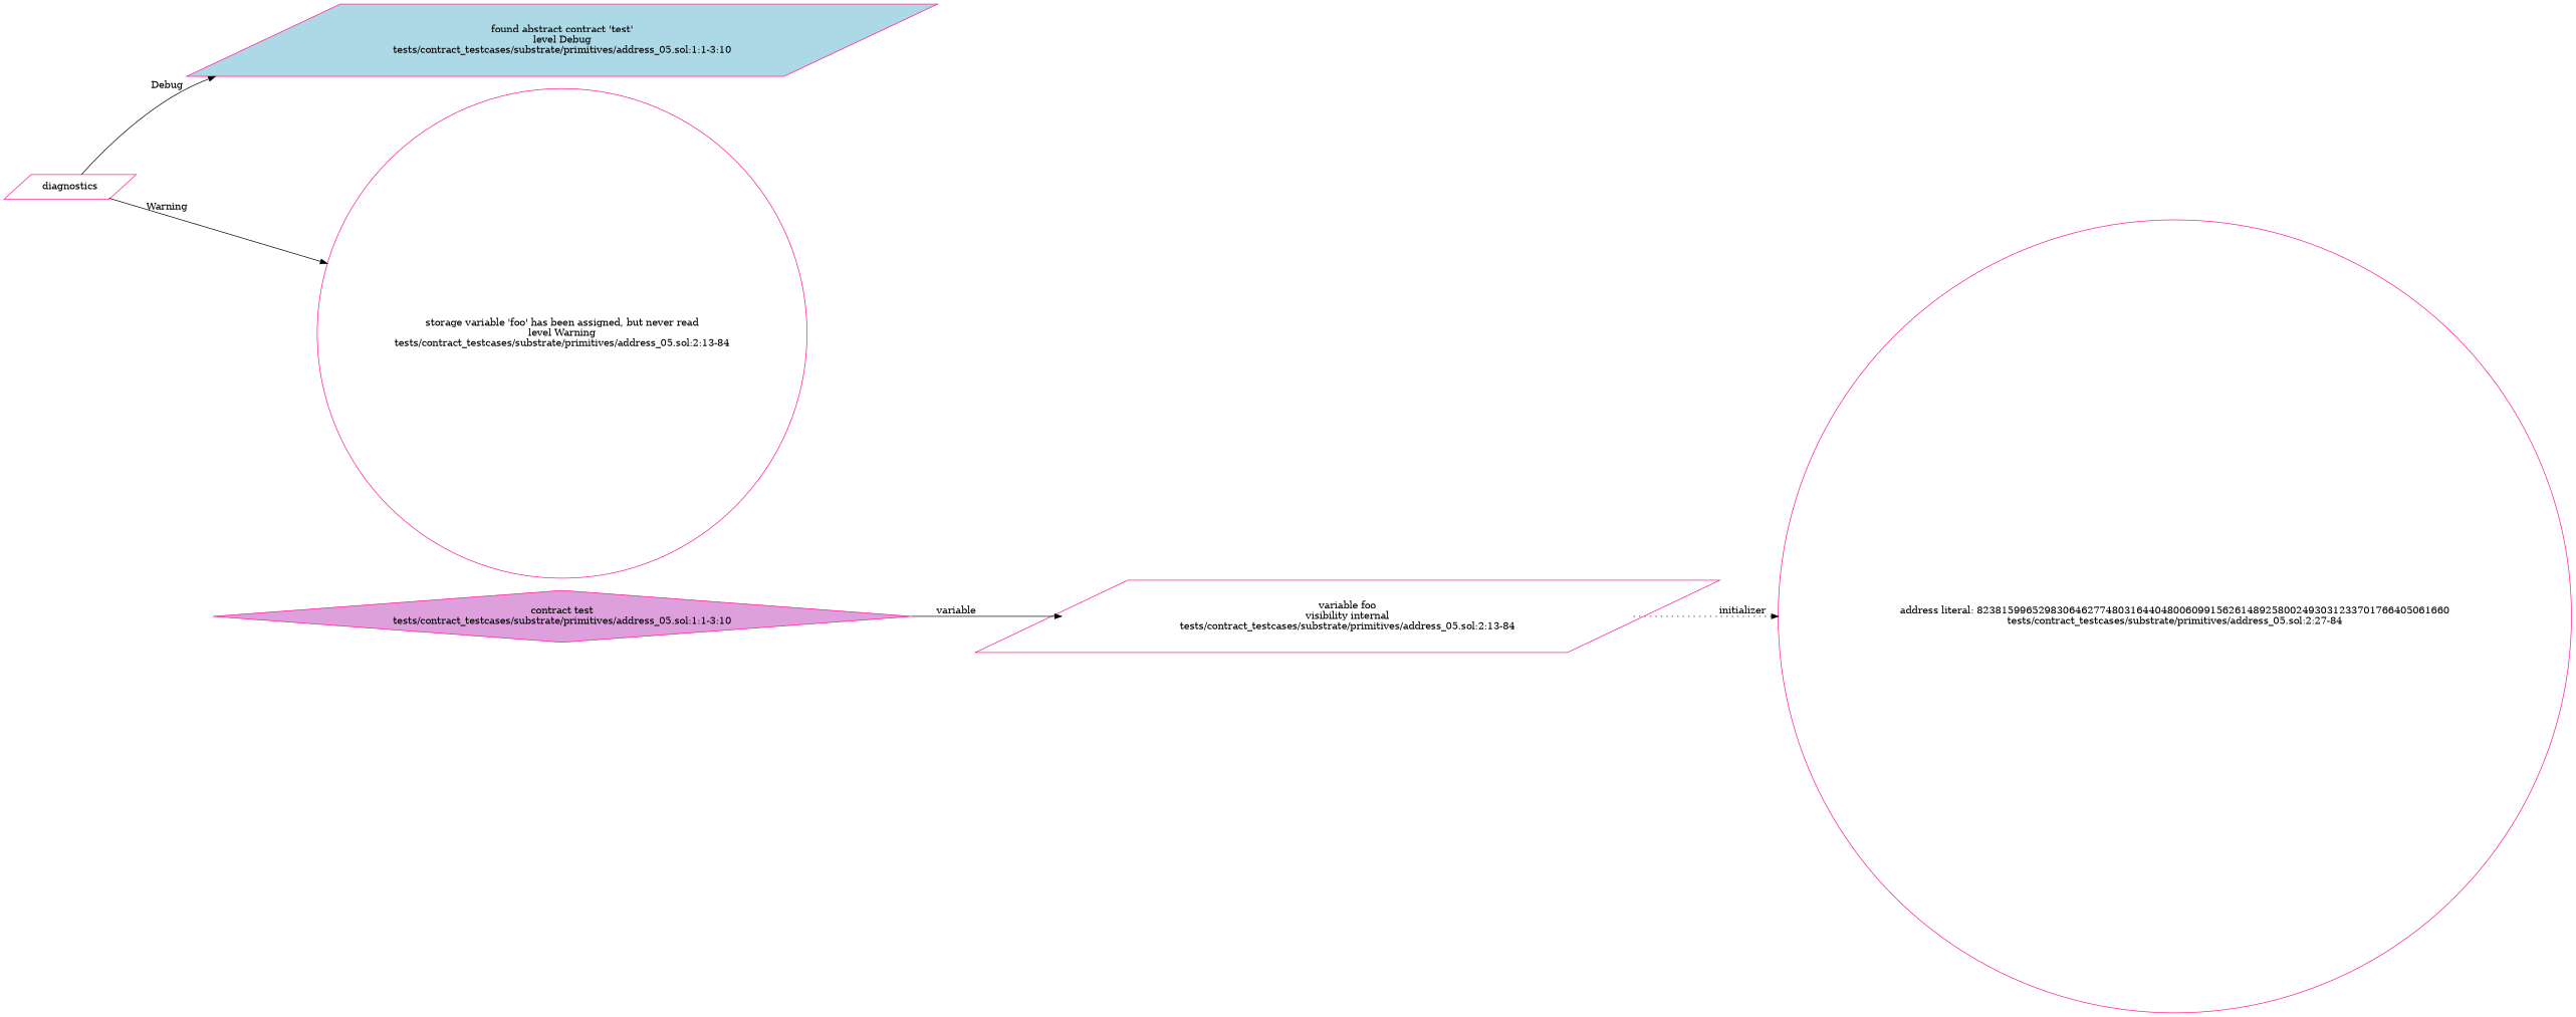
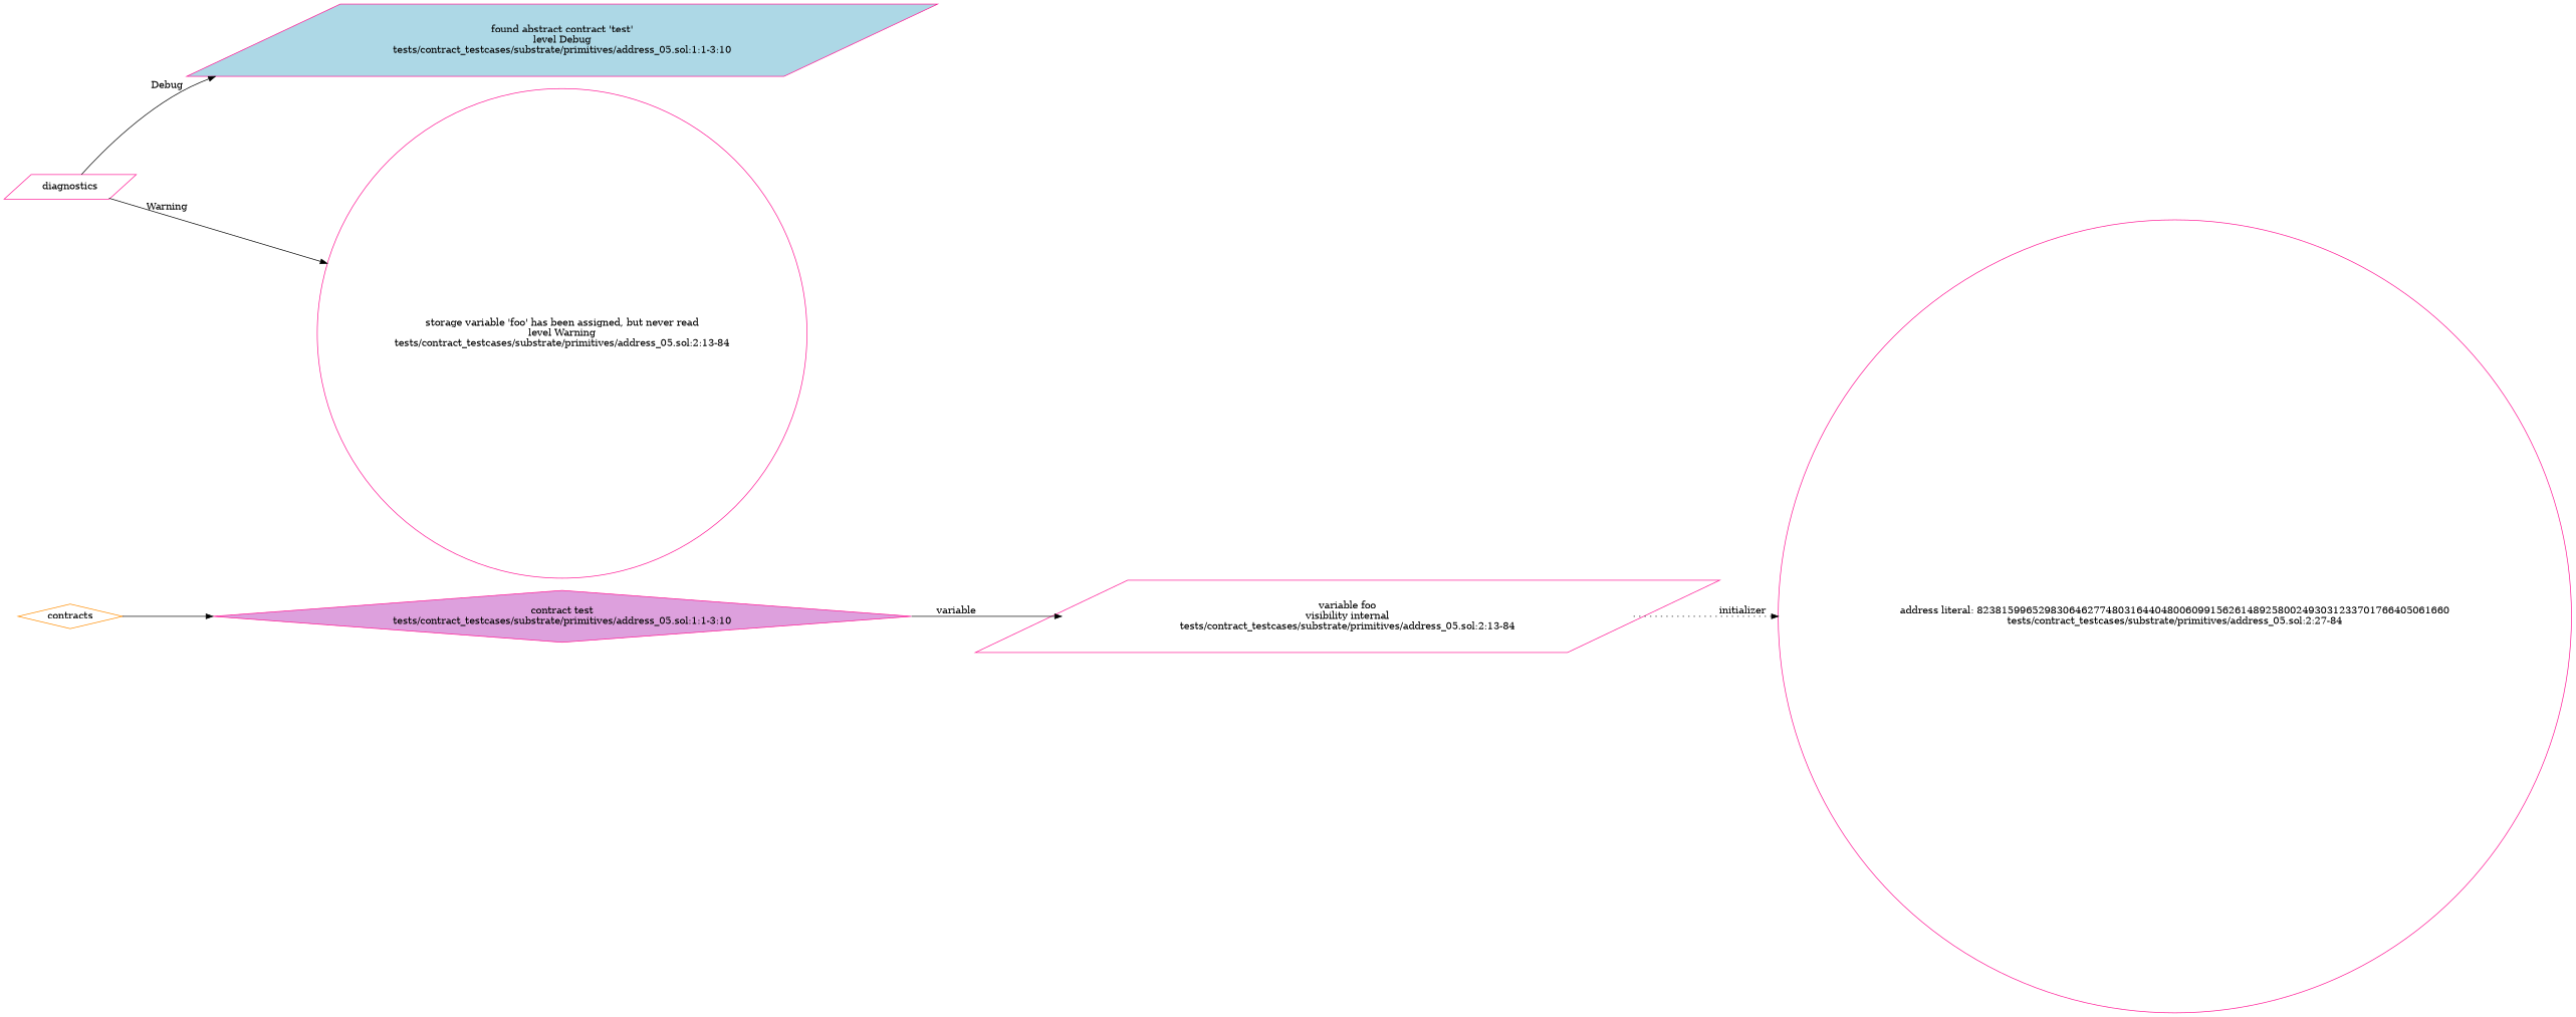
  strict digraph {
    rankdir=LR
    node [style=filled fillcolor=white color=deeppink shape=parallelogram]
    edge [style=solid]
    n1 [label="contract test\ntests/contract_testcases/substrate/primitives/address_05.sol:1:1-3:10" fillcolor=plum shape=diamond]
    n2 [label="variable foo\nvisibility internal\ntests/contract_testcases/substrate/primitives/address_05.sol:2:13-84"]
    n3 [label="address literal: 82381599652983064627748031644048006099156261489258002493031233701766405061660\ntests/contract_testcases/substrate/primitives/address_05.sol:2:27-84" shape=circle]
    n4 [label="found abstract contract 'test'\nlevel Debug\ntests/contract_testcases/substrate/primitives/address_05.sol:1:1-3:10" fillcolor=lightblue]
    n5 [label="storage variable 'foo' has been assigned, but never read\nlevel Warning\ntests/contract_testcases/substrate/primitives/address_05.sol:2:13-84" shape=circle]
+   contracts [color=darkorange shape=diamond]
    diagnostics
    n1 -> n2 [label=variable]
    n2 -> n3 [label=initializer style=dotted]
+   contracts -> n1
    diagnostics -> n4 [label=Debug]
    diagnostics -> n5 [label=Warning]
  }
